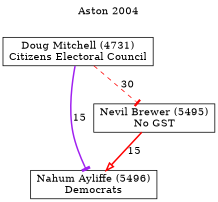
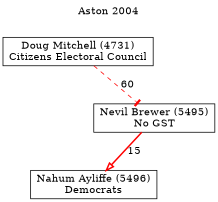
  digraph {
    label="Aston 2004"
    labelloc=t
    mclimit=10
    node [shape=box]
    edge [arrowhead=tee color=red style=bold]
    n1 [label="Nahum Ayliffe (5496)\nDemocrats"]
    n2 [label="Nevil Brewer (5495)\nNo GST"]
    n3 [label="Doug Mitchell (4731)\nCitizens Electoral Council"]
    n2 -> n1 [arrowhead=onormal label=15]
-   n3 -> n1 [color=purple label=15]
-   n3 -> n2 [label=30 style=dashed]
+   n3 -> n2 [label=60 style=dashed]
  }
